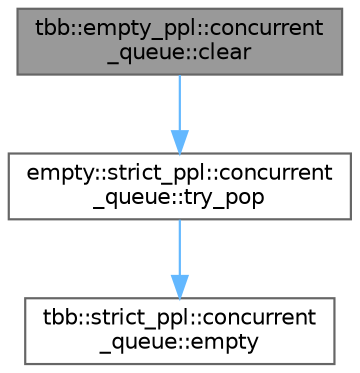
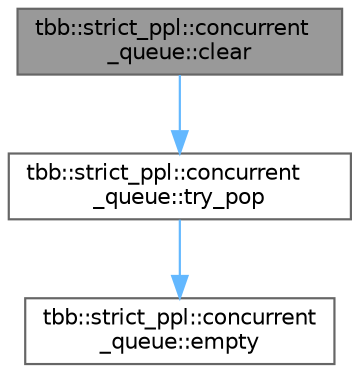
  digraph {
    rankdir=TB
    node [color=grey40 fillcolor=white fontname=Helvetica fontsize=10 shape=box style=filled]
    edge [color=steelblue1 fontname=Helvetica fontsize=10 labelfontname=Helvetica labelfontsize=10 style=solid]
-   n1 [color=gray40 fillcolor=grey60 fontcolor=black height=0.2 label="tbb::empty_ppl::concurrent\l_queue::clear" width=0.4]
-   n2 [height=0.2 label="empty::strict_ppl::concurrent\l_queue::try_pop" width=0.4]
+   n1 [color=gray40 fillcolor=grey60 fontcolor=black height=0.2 label="tbb::strict_ppl::concurrent\l_queue::clear" width=0.4]
+   n2 [height=0.2 label="tbb::strict_ppl::concurrent\l_queue::try_pop" width=0.4]
    n3 [height=0.2 label="tbb::strict_ppl::concurrent\l_queue::empty" width=0.4]
    n1 -> n2
    n2 -> n3
  }
